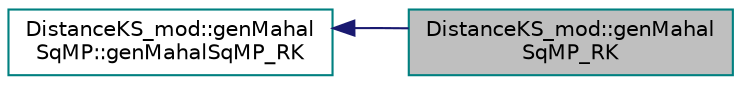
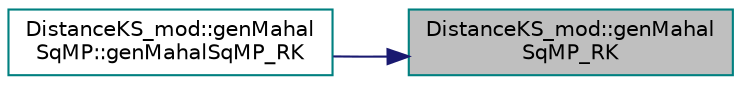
  digraph {
    rankdir=RL
    node [color=teal fontname=Helvetica fontsize=10 shape=record style=filled]
    n1 [fillcolor=grey75 fontcolor=black height=0.2 label="DistanceKS_mod::genMahal\lSqMP_RK" width=0.4]
    n2 [fillcolor=white height=0.2 label="DistanceKS_mod::genMahal\lSqMP::genMahalSqMP_RK" width=0.4]
-   n2 -> n1 [color=midnightblue dir=back fontname=Helvetica fontsize=10 labelfontname=Helvetica labelfontsize=10 style=solid]
+   n1 -> n2 [color=midnightblue dir=back fontname=Helvetica fontsize=10 labelfontname=Helvetica labelfontsize=10 style=solid]
  }
